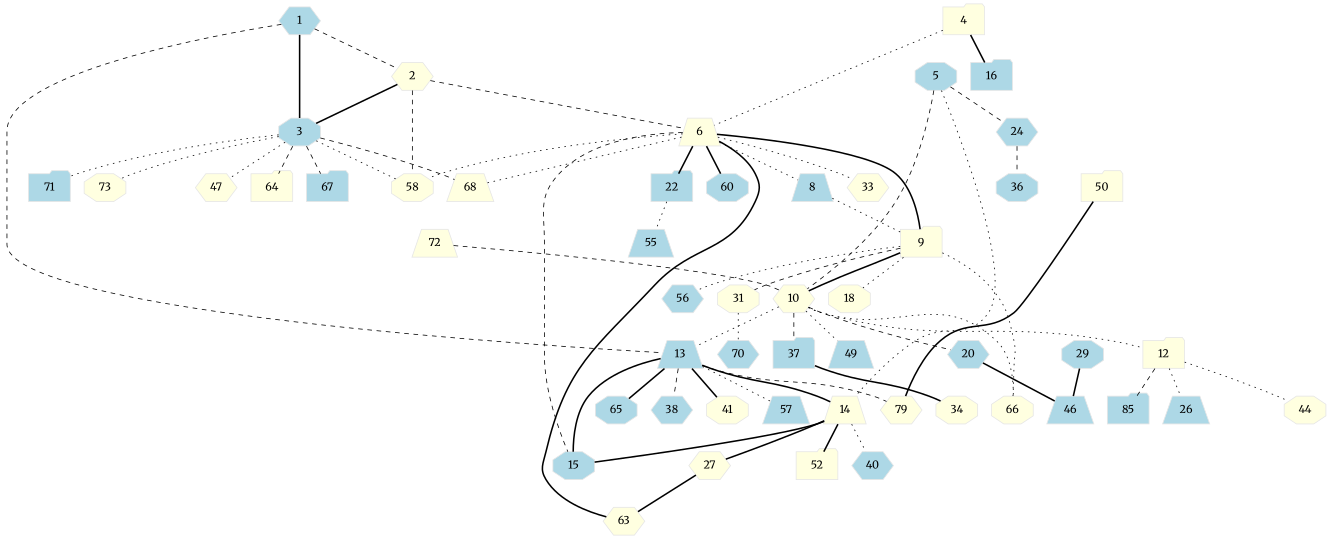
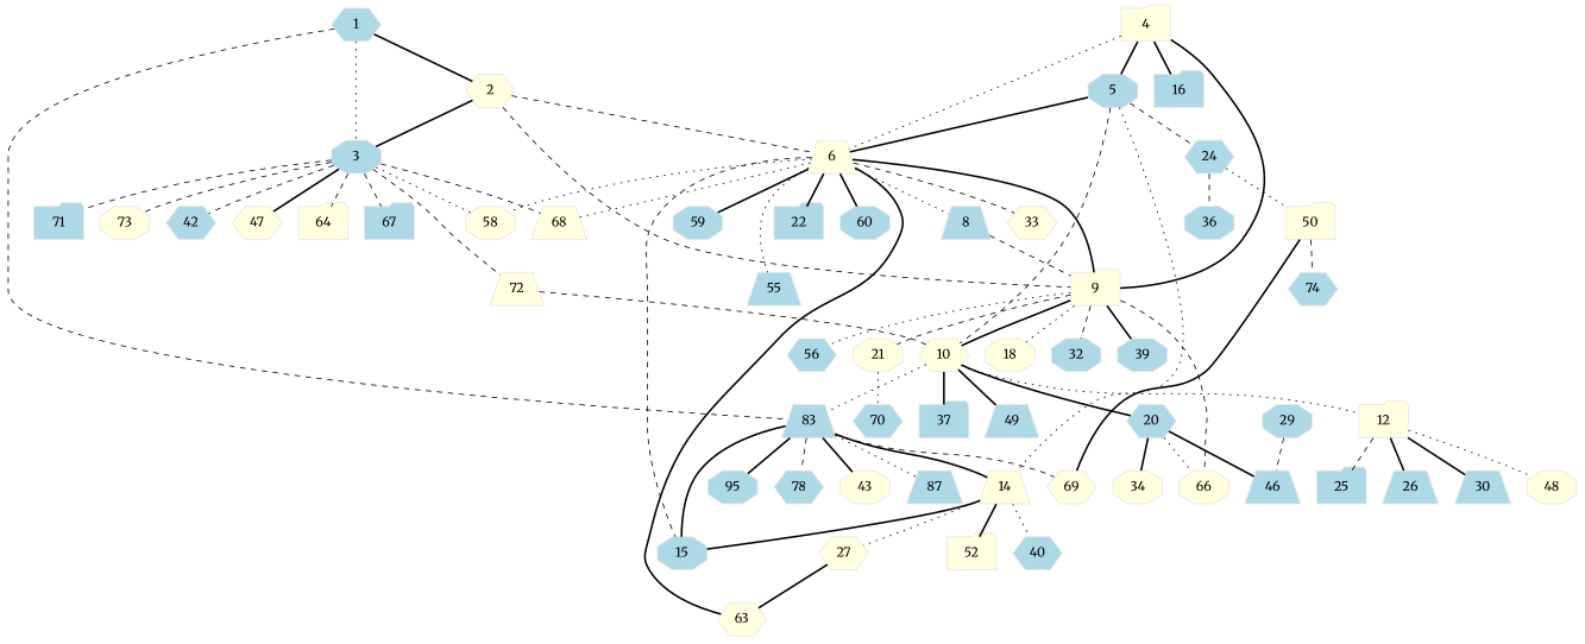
  graph {
    fontname=Merriweather
    node [color=gray90 fillcolor=lightblue fontname=Merriweather shape=octagon style=filled]
    edge [fontname=Merriweather style=bold]
    2 [fillcolor=lightyellow shape=hexagon super="+17"]
    3 [super="+43"]
    6 [fillcolor=lightyellow shape=trapezium super="+7"]
    9 [fillcolor=lightyellow shape=folder super="+48"]
    1 [shape=hexagon]
-   13 [shape=trapezium super="+23"]
+   13 [shape=trapezium super="+23" label=83]
+   42 [shape=hexagon]
    47 [fillcolor=lightyellow shape=hexagon]
    58 [fillcolor=lightyellow]
    64 [fillcolor=lightyellow shape=folder]
    67 [shape=folder]
    68 [fillcolor=lightyellow shape=trapezium]
    71 [shape=folder]
    72 [fillcolor=lightyellow shape=trapezium]
    73 [fillcolor=lightyellow]
    14 [fillcolor=lightyellow shape=trapezium super="+31"]
    15 [super="+28"]
-   38 [shape=hexagon]
-   41 [fillcolor=lightyellow]
-   57 [shape=trapezium]
-   65
-   69 [fillcolor=lightyellow shape=hexagon label=79]
+   38 [shape=hexagon label=78]
+   41 [fillcolor=lightyellow label=43]
+   57 [shape=trapezium label=87]
+   65 [label=95]
+   69 [fillcolor=lightyellow shape=hexagon]
    8 [shape=trapezium]
    22 [shape=folder]
    33 [fillcolor=lightyellow shape=hexagon]
    55 [shape=trapezium]
+   59
    60
    63 [fillcolor=lightyellow shape=hexagon]
    10 [fillcolor=lightyellow shape=hexagon super="+11"]
    18 [fillcolor=lightyellow]
-   21 [fillcolor=lightyellow super="+53" label=31]
+   21 [fillcolor=lightyellow super="+53"]
+   32
+   39
    56 [shape=hexagon]
    66 [fillcolor=lightyellow]
    12 [fillcolor=lightyellow shape=folder super="+35"]
    20 [shape=hexagon super="+54"]
    37 [shape=folder]
    49 [shape=trapezium]
    4 [fillcolor=lightyellow shape=folder super="+61"]
    5 [super="+19"]
    16 [shape=folder]
    24 [shape=hexagon super="+45"]
    27 [fillcolor=lightyellow shape=hexagon]
    40 [shape=hexagon]
    52 [fillcolor=lightyellow shape=folder]
    36
    50 [fillcolor=lightyellow shape=folder super="+51"]
    70 [shape=hexagon]
-   25 [shape=folder label=85]
+   25 [shape=folder]
    26 [shape=trapezium]
-   44 [fillcolor=lightyellow]
+   30 [shape=trapezium]
+   44 [fillcolor=lightyellow label=48]
    34 [fillcolor=lightyellow]
    46 [shape=trapezium]
    29
+   74 [shape=hexagon]
    2 -- 3
    2 -- 6 [style=dashed]
-   2 -- 58 [style=dashed]
-   3 -- 47 [style=dotted]
+   2 -- 9 [style=dashed]
+   3 -- 42 [style=dashed]
+   3 -- 47
    3 -- 58 [style=dotted]
    3 -- 64 [style=dashed]
    3 -- 67 [style=dashed]
    3 -- 68 [style=dashed]
-   3 -- 71 [style=dotted]
-   3 -- 73 [style=dotted]
+   3 -- 71 [style=dashed]
+   3 -- 72 [style=dashed]
+   3 -- 73 [style=dashed]
    6 -- 9
    6 -- 58 [style=dotted]
    6 -- 68 [style=dotted]
    6 -- 15 [style=dashed]
    6 -- 8 [style=dotted]
    6 -- 22
-   6 -- 33 [style=dotted]
-   22 -- 55 [style=dotted]
+   6 -- 33 [style=dashed]
+   6 -- 55 [style=dotted]
+   6 -- 59
    6 -- 60
    6 -- 63
    9 -- 10
    9 -- 18 [style=dotted]
    9 -- 21 [style=dashed]
+   9 -- 32 [style=dashed]
+   9 -- 39
    9 -- 56 [style=dotted]
-   9 -- 66 [style=dotted]
-   1 -- 2 [style=dashed]
-   1 -- 3
+   9 -- 66 [style=dashed]
+   1 -- 2
+   1 -- 3 [style=dotted]
    1 -- 13 [style=dashed]
    13 -- 14
    13 -- 15
    13 -- 38 [style=dashed]
    13 -- 41
    13 -- 57 [style=dotted]
    13 -- 65
    13 -- 69 [style=dashed]
    72 -- 10 [style=dashed]
    14 -- 15
-   14 -- 27
+   14 -- 27 [style=dotted]
    14 -- 40 [style=dotted]
    14 -- 52
-   8 -- 9 [style=dotted]
+   8 -- 9 [style=dashed]
    10 -- 13 [style=dotted]
-   10 -- 66 [style=dotted]
+   20 -- 66 [style=dotted]
    10 -- 12 [style=dotted weight=2]
-   10 -- 20 [style=dashed]
-   10 -- 37 [style=dashed]
-   10 -- 49 [style=dotted]
+   10 -- 20
+   10 -- 37
+   10 -- 49
    21 -- 70 [style=dotted]
    12 -- 25 [style=dashed]
-   12 -- 26 [style=dotted]
+   12 -- 26
+   12 -- 30
    12 -- 44 [style=dotted]
-   37 -- 34
+   20 -- 34
    20 -- 46
    4 -- 6 [style=dotted]
+   4 -- 9
+   4 -- 5
    4 -- 16
+   5 -- 6
    5 -- 14 [style=dotted]
    5 -- 10 [style=dashed]
    5 -- 24 [style=dashed]
    24 -- 36 [style=dashed]
+   24 -- 50 [style=dotted]
    27 -- 63
    50 -- 69
-   29 -- 46
+   50 -- 74 [style=dashed]
+   29 -- 46 [style=dashed]
  }
